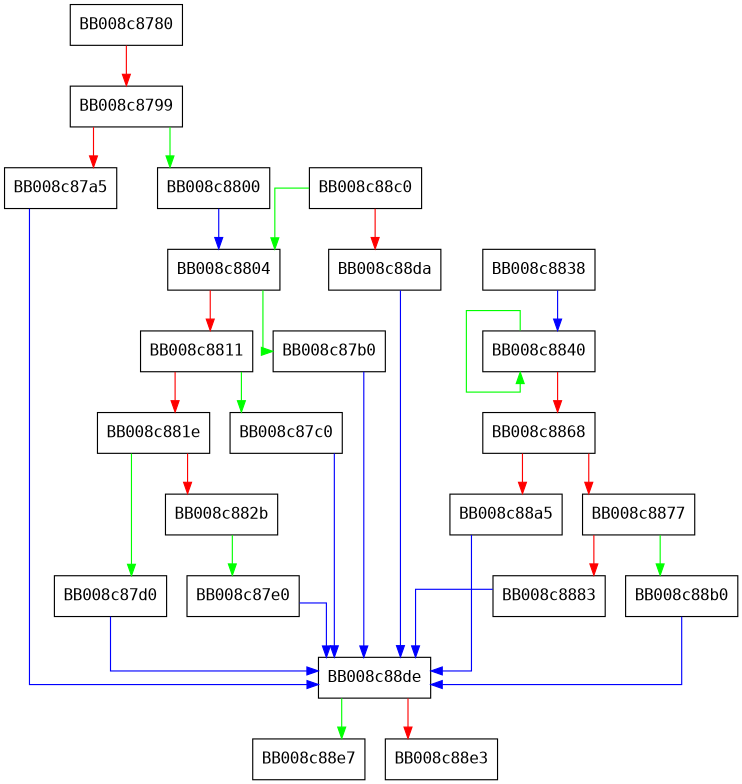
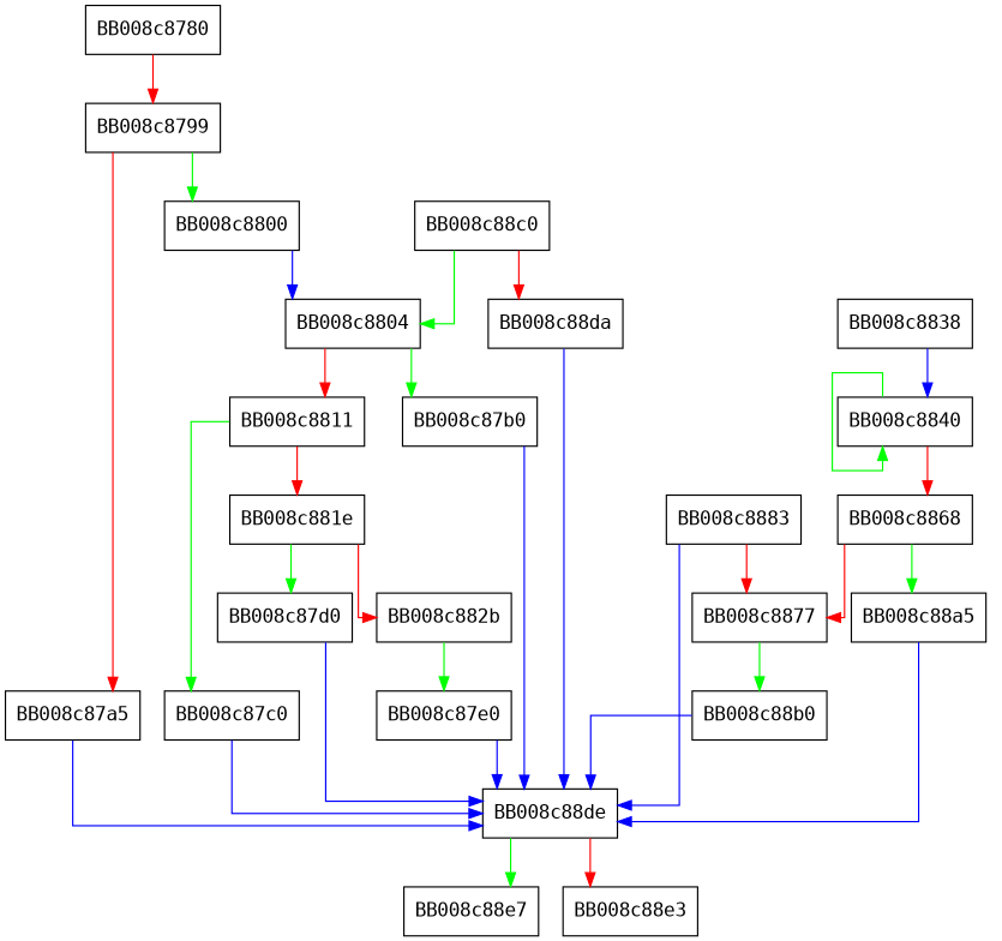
  digraph {
    fontname="DejaVu Sans Mono"
    splines=ortho
    node [fontname="DejaVu Sans Mono" shape=box]
    edge [color=blue fontname="DejaVu Sans Mono"]
    BB008c8780
    BB008c8799
    BB008c88c0
    BB008c8804
    BB008c88da
    BB008c8800
    BB008c87a5
    BB008c87b0
    BB008c8811
    BB008c88de
    BB008c88e7
    BB008c88e3
    BB008c87c0
    BB008c87d0
    BB008c87e0
    BB008c881e
    BB008c882b
    BB008c8838
    BB008c8840
    BB008c8868
    n21 [label=BB008c88a5]
    BB008c8877
    BB008c88b0
    BB008c8883
    BB008c8780 -> BB008c8799 [color=red]
    BB008c8799 -> BB008c8800 [color=green]
    BB008c8799 -> BB008c87a5 [color=red]
    BB008c88c0 -> BB008c8804 [color=green]
    BB008c88c0 -> BB008c88da [color=red]
    BB008c8804 -> BB008c87b0 [color=green]
    BB008c8804 -> BB008c8811 [color=red]
    BB008c88da -> BB008c88de
    BB008c8800 -> BB008c8804
    BB008c87a5 -> BB008c88de
    BB008c87b0 -> BB008c88de
    BB008c8811 -> BB008c87c0 [color=green]
    BB008c8811 -> BB008c881e [color=red]
    BB008c88de -> BB008c88e7 [color=green]
    BB008c88de -> BB008c88e3 [color=red]
    BB008c87c0 -> BB008c88de
    BB008c87d0 -> BB008c88de
    BB008c87e0 -> BB008c88de
    BB008c881e -> BB008c87d0 [color=green]
    BB008c881e -> BB008c882b [color=red]
    BB008c882b -> BB008c87e0 [color=green]
    BB008c8838 -> BB008c8840
    BB008c8840 -> BB008c8840 [color=green]
    BB008c8840 -> BB008c8868 [color=red]
-   BB008c8868 -> n21 [color=red]
+   BB008c8868 -> n21 [color=green]
    BB008c8868 -> BB008c8877 [color=red]
    n21 -> BB008c88de
    BB008c8877 -> BB008c88b0 [color=green]
-   BB008c8877 -> BB008c8883 [color=red]
+   BB008c8883 -> BB008c8877 [color=red]
    BB008c88b0 -> BB008c88de
    BB008c8883 -> BB008c88de
  }
